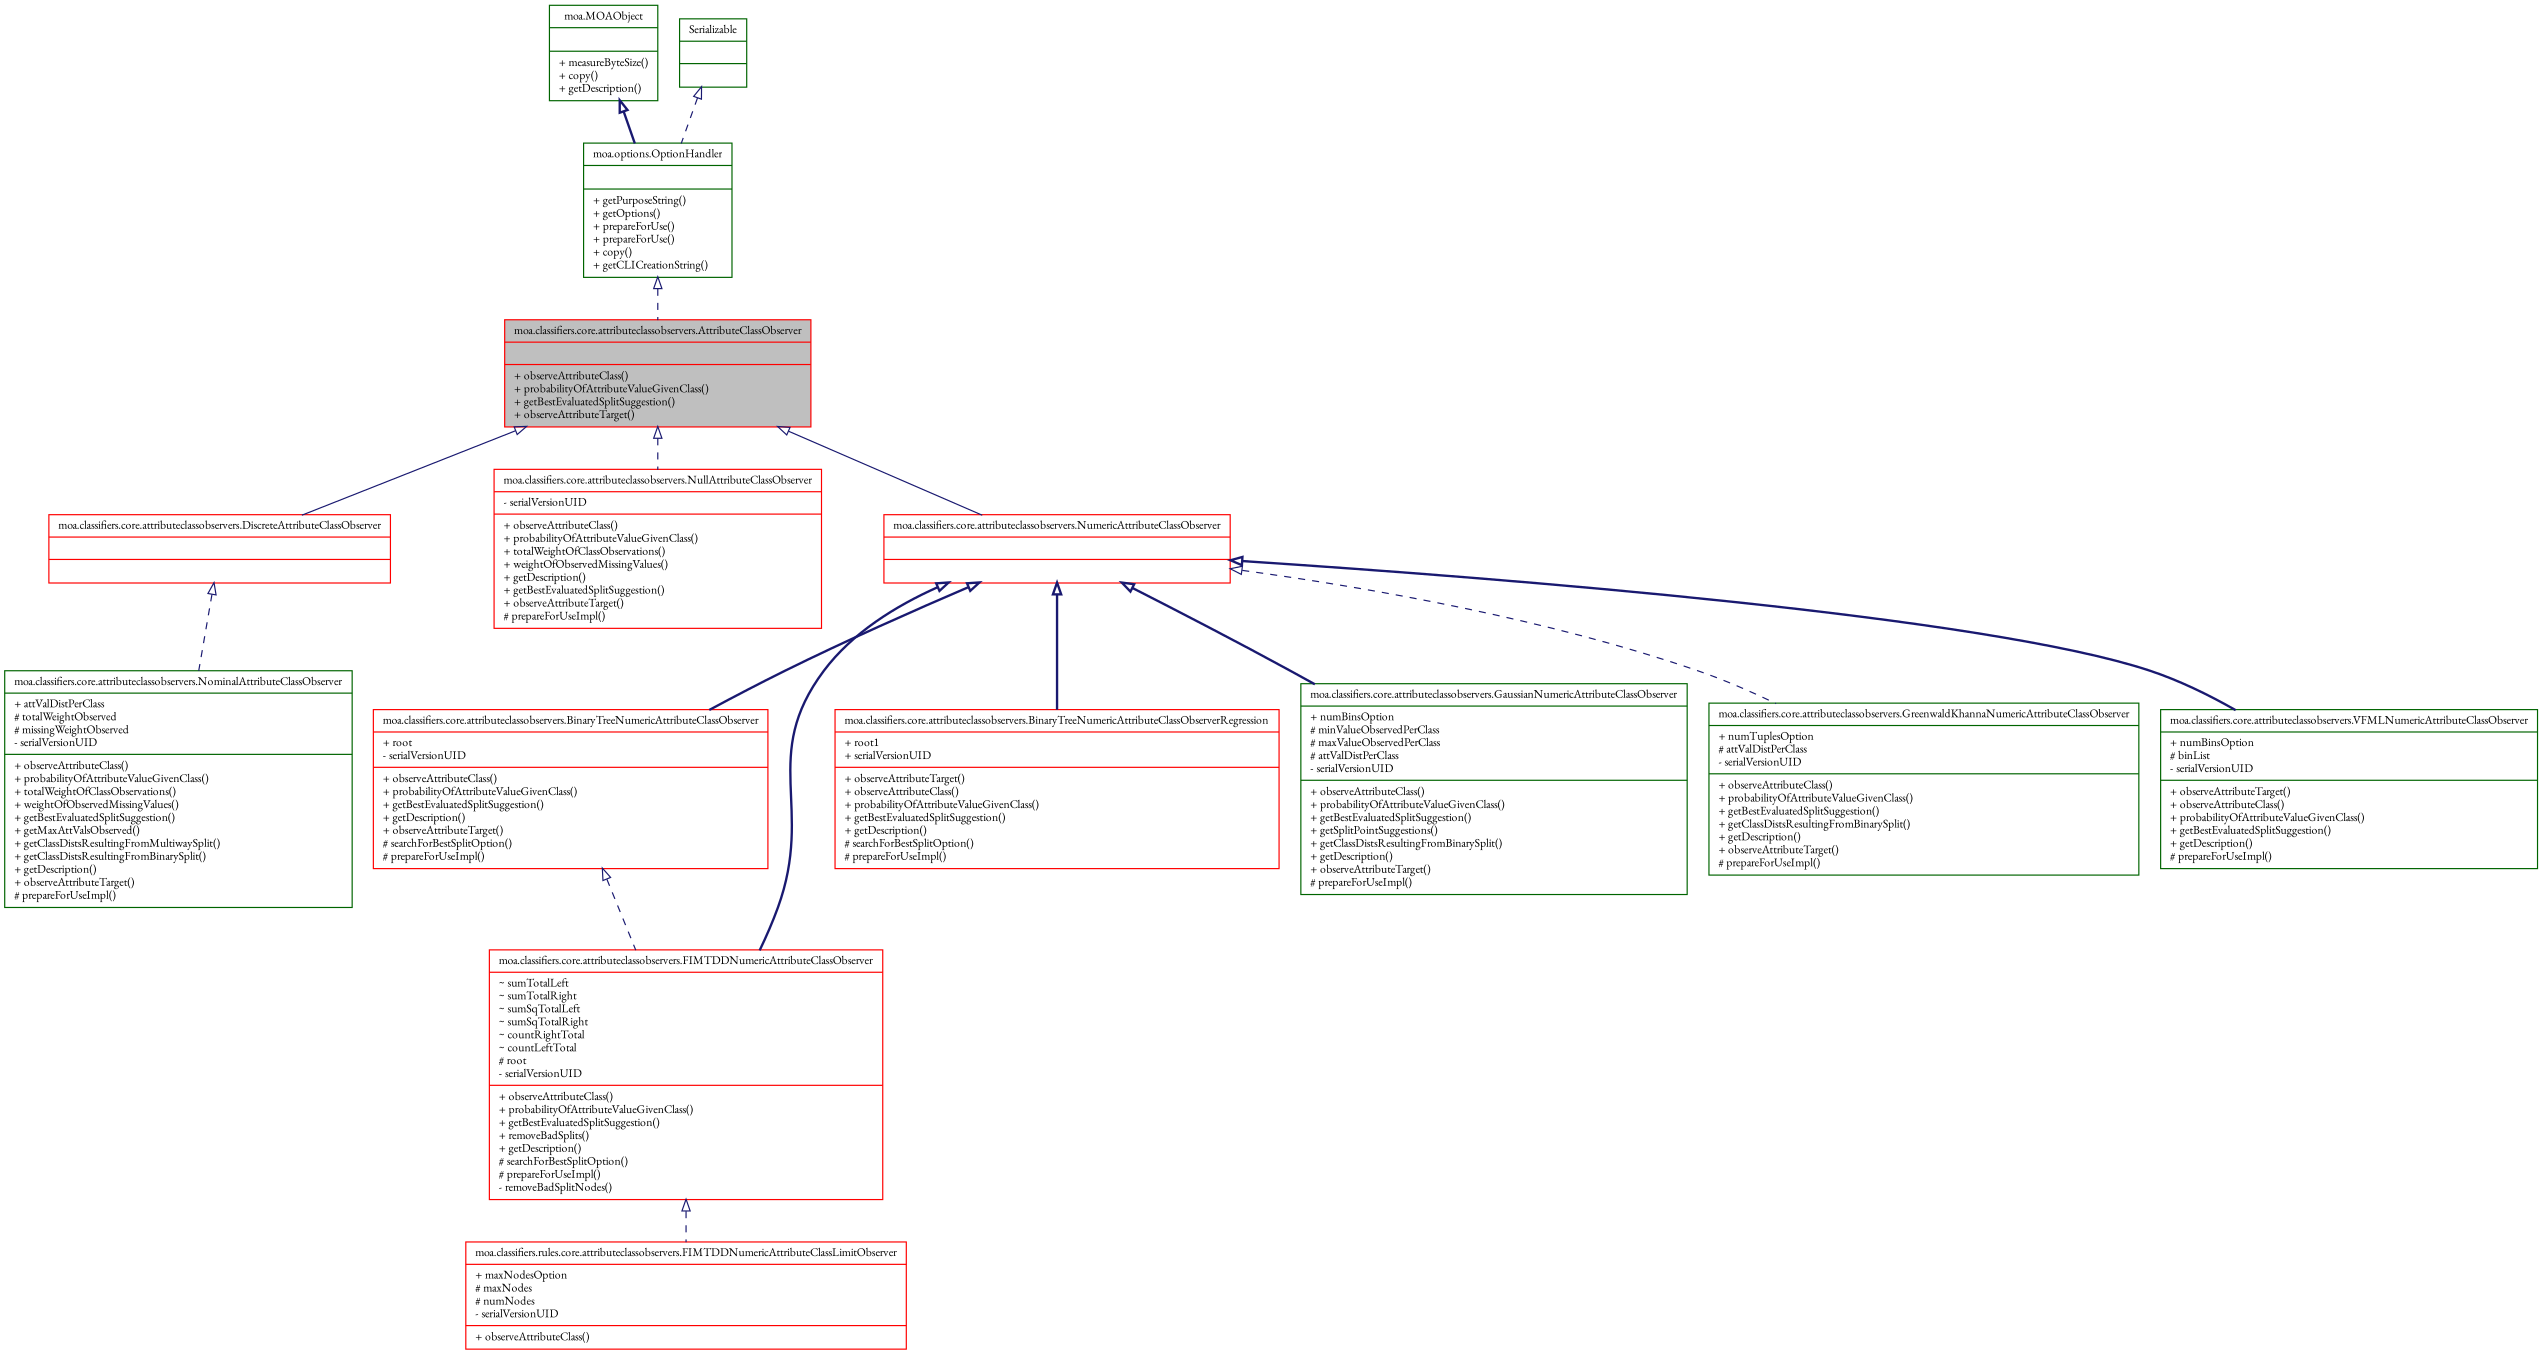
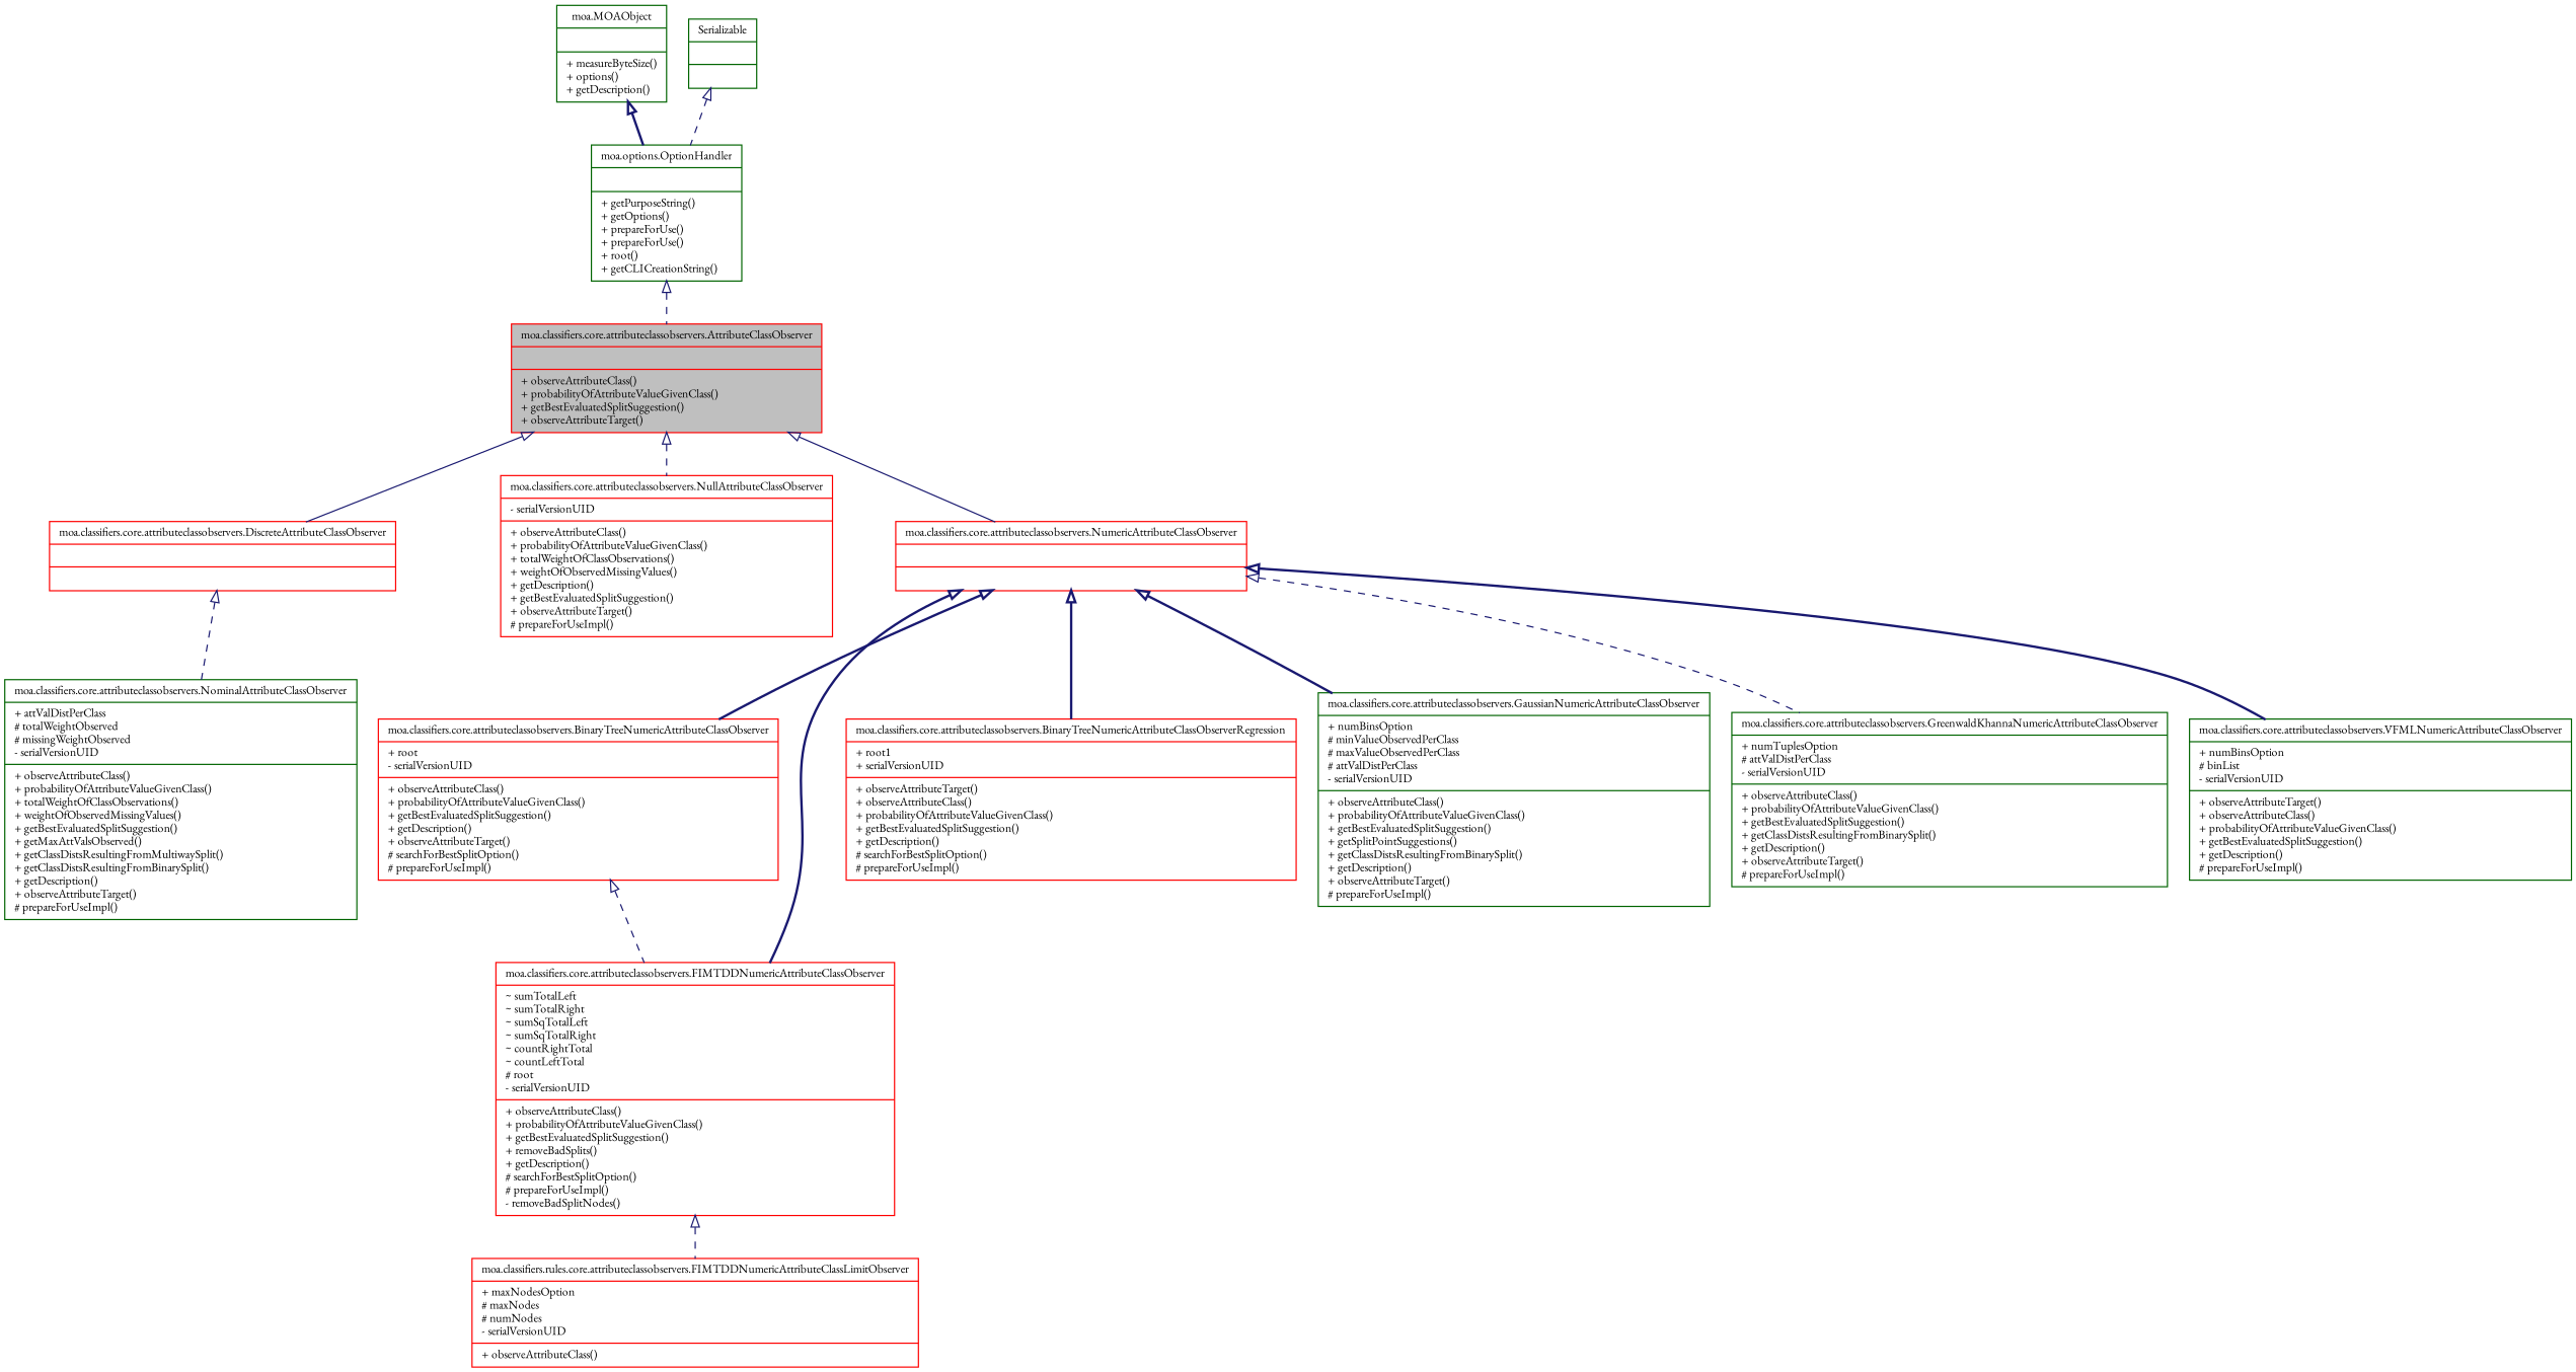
  digraph {
    fontname="EB Garamond"
    node [color=red fillcolor=white fontname="EB Garamond" fontsize=10 shape=record style=filled]
    edge [arrowtail=empty color=midnightblue dir=back fontname="EB Garamond" fontsize=10 labelfontname=Helvetica labelfontsize=10 style=dashed]
    n1 [fillcolor=grey75 fontcolor=black height=0.2 label="{moa.classifiers.core.attributeclassobservers.AttributeClassObserver\n||+ observeAttributeClass()\l+ probabilityOfAttributeValueGivenClass()\l+ getBestEvaluatedSplitSuggestion()\l+ observeAttributeTarget()\l}" width=0.4]
    n2 [height=0.2 label="{moa.classifiers.core.attributeclassobservers.DiscreteAttributeClassObserver\n||}" width=0.4]
    n3 [height=0.2 label="{moa.classifiers.core.attributeclassobservers.NullAttributeClassObserver\n|- serialVersionUID\l|+ observeAttributeClass()\l+ probabilityOfAttributeValueGivenClass()\l+ totalWeightOfClassObservations()\l+ weightOfObservedMissingValues()\l+ getDescription()\l+ getBestEvaluatedSplitSuggestion()\l+ observeAttributeTarget()\l# prepareForUseImpl()\l}" width=0.4]
    n4 [height=0.2 label="{moa.classifiers.core.attributeclassobservers.NumericAttributeClassObserver\n||}" width=0.4]
    n5 [color=darkgreen height=0.2 label="{moa.classifiers.core.attributeclassobservers.NominalAttributeClassObserver\n|+ attValDistPerClass\l# totalWeightObserved\l# missingWeightObserved\l- serialVersionUID\l|+ observeAttributeClass()\l+ probabilityOfAttributeValueGivenClass()\l+ totalWeightOfClassObservations()\l+ weightOfObservedMissingValues()\l+ getBestEvaluatedSplitSuggestion()\l+ getMaxAttValsObserved()\l+ getClassDistsResultingFromMultiwaySplit()\l+ getClassDistsResultingFromBinarySplit()\l+ getDescription()\l+ observeAttributeTarget()\l# prepareForUseImpl()\l}" width=0.4]
    n6 [height=0.2 label="{moa.classifiers.core.attributeclassobservers.BinaryTreeNumericAttributeClassObserver\n|+ root\l- serialVersionUID\l|+ observeAttributeClass()\l+ probabilityOfAttributeValueGivenClass()\l+ getBestEvaluatedSplitSuggestion()\l+ getDescription()\l+ observeAttributeTarget()\l# searchForBestSplitOption()\l# prepareForUseImpl()\l}" width=0.4]
    n7 [height=0.2 label="{moa.classifiers.core.attributeclassobservers.FIMTDDNumericAttributeClassObserver\n|~ sumTotalLeft\l~ sumTotalRight\l~ sumSqTotalLeft\l~ sumSqTotalRight\l~ countRightTotal\l~ countLeftTotal\l# root\l- serialVersionUID\l|+ observeAttributeClass()\l+ probabilityOfAttributeValueGivenClass()\l+ getBestEvaluatedSplitSuggestion()\l+ removeBadSplits()\l+ getDescription()\l# searchForBestSplitOption()\l# prepareForUseImpl()\l- removeBadSplitNodes()\l}" width=0.4]
    n8 [height=0.2 label="{moa.classifiers.core.attributeclassobservers.BinaryTreeNumericAttributeClassObserverRegression\n|+ root1\l+ serialVersionUID\l|+ observeAttributeTarget()\l+ observeAttributeClass()\l+ probabilityOfAttributeValueGivenClass()\l+ getBestEvaluatedSplitSuggestion()\l+ getDescription()\l# searchForBestSplitOption()\l# prepareForUseImpl()\l}" width=0.4]
    n9 [color=darkgreen height=0.2 label="{moa.classifiers.core.attributeclassobservers.GaussianNumericAttributeClassObserver\n|+ numBinsOption\l# minValueObservedPerClass\l# maxValueObservedPerClass\l# attValDistPerClass\l- serialVersionUID\l|+ observeAttributeClass()\l+ probabilityOfAttributeValueGivenClass()\l+ getBestEvaluatedSplitSuggestion()\l+ getSplitPointSuggestions()\l+ getClassDistsResultingFromBinarySplit()\l+ getDescription()\l+ observeAttributeTarget()\l# prepareForUseImpl()\l}" width=0.4]
    n10 [color=darkgreen height=0.2 label="{moa.classifiers.core.attributeclassobservers.GreenwaldKhannaNumericAttributeClassObserver\n|+ numTuplesOption\l# attValDistPerClass\l- serialVersionUID\l|+ observeAttributeClass()\l+ probabilityOfAttributeValueGivenClass()\l+ getBestEvaluatedSplitSuggestion()\l+ getClassDistsResultingFromBinarySplit()\l+ getDescription()\l+ observeAttributeTarget()\l# prepareForUseImpl()\l}" width=0.4]
    n11 [color=darkgreen height=0.2 label="{moa.classifiers.core.attributeclassobservers.VFMLNumericAttributeClassObserver\n|+ numBinsOption\l# binList\l- serialVersionUID\l|+ observeAttributeTarget()\l+ observeAttributeClass()\l+ probabilityOfAttributeValueGivenClass()\l+ getBestEvaluatedSplitSuggestion()\l+ getDescription()\l# prepareForUseImpl()\l}" width=0.4]
-   n12 [color=darkgreen height=0.2 label="{moa.options.OptionHandler\n||+ getPurposeString()\l+ getOptions()\l+ prepareForUse()\l+ prepareForUse()\l+ copy()\l+ getCLICreationString()\l}" width=0.4]
-   n13 [color=darkgreen height=0.2 label="{moa.MOAObject\n||+ measureByteSize()\l+ copy()\l+ getDescription()\l}" width=0.4]
+   n12 [color=darkgreen height=0.2 label="{moa.options.OptionHandler\n||+ getPurposeString()\l+ getOptions()\l+ prepareForUse()\l+ prepareForUse()\l+ root()\l+ getCLICreationString()\l}" width=0.4]
+   n13 [color=darkgreen height=0.2 label="{moa.MOAObject\n||+ measureByteSize()\l+ options()\l+ getDescription()\l}" width=0.4]
    n14 [color=darkgreen height=0.2 label="{Serializable\n||}" width=0.4]
    n15 [height=0.2 label="{moa.classifiers.rules.core.attributeclassobservers.FIMTDDNumericAttributeClassLimitObserver\n|+ maxNodesOption\l# maxNodes\l# numNodes\l- serialVersionUID\l|+ observeAttributeClass()\l}" width=0.4]
    n1 -> n2 [style=solid]
    n1 -> n3
    n1 -> n4 [style=solid]
    n2 -> n5
    n4 -> n6 [style=bold]
    n4 -> n7 [style=bold]
    n4 -> n8 [style=bold]
    n4 -> n9 [style=bold]
    n4 -> n10
    n4 -> n11 [style=bold]
    n6 -> n7
    n7 -> n15
    n12 -> n1
    n13 -> n12 [style=bold]
    n14 -> n12
  }
